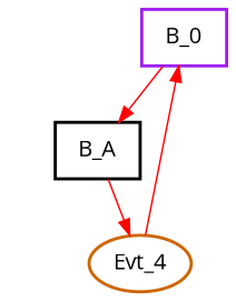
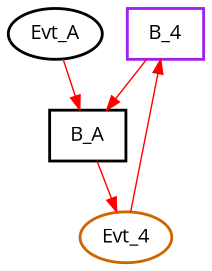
  digraph {
    fontname="Open Sans"
    node [bpid=8 color=black cpu=1 fid=1 fillcolor=white fontname="Open Sans" gid=5 pattern=A penwidth=2 shape=rectangle sid=2 style=filled toffs=0 tperiod=100000000 type=block]
    edge [color=red fontname="Open Sans" type=defdst]
-   B_0 [color=purple patexit=1 qlo=1]
+   B_0 [color=purple patexit=1 qlo=1 label=B_4]
+   Evt_A [evtno=15 par=2 shape=oval type=tmsg]
    n3 [color=darkorange3 evtno=0 label=Evt_4 par=1 patentry=1 shape=oval type=tmsg]
    B_A
    subgraph sub_1 {
      B_0
+     Evt_A
      n3
      B_A
    }
    B_0 -> B_A
+   Evt_A -> B_A
    n3 -> B_0
    B_A -> n3
  }
